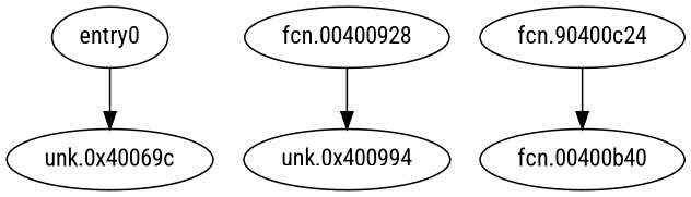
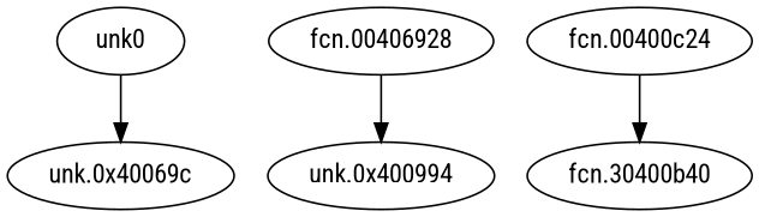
  digraph {
    fontname="Roboto Condensed"
    node [fontname="Roboto Condensed"]
    edge [fontname="Roboto Condensed"]
-   n1 [label=entry0]
+   n1 [label=unk0]
    n2 [label="unk.0x40069c"]
-   n3 [label="fcn.00400928"]
+   n3 [label="fcn.00406928"]
    n4 [label="unk.0x400994"]
-   n5 [label="fcn.90400c24"]
-   n6 [label="fcn.00400b40"]
+   n5 [label="fcn.00400c24"]
+   n6 [label="fcn.30400b40"]
    n1 -> n2
    n3 -> n4
    n5 -> n6
  }
